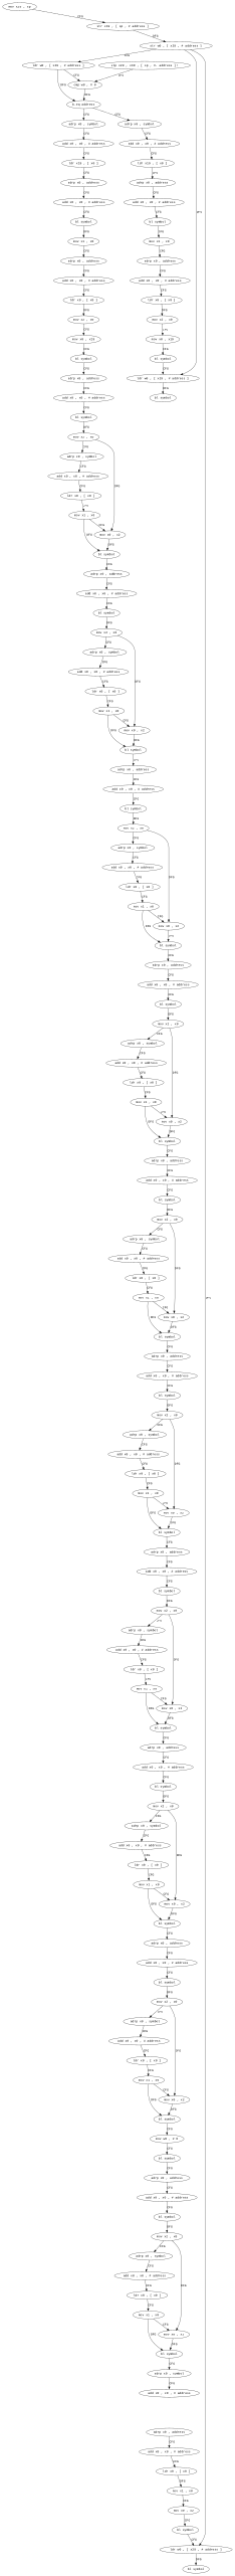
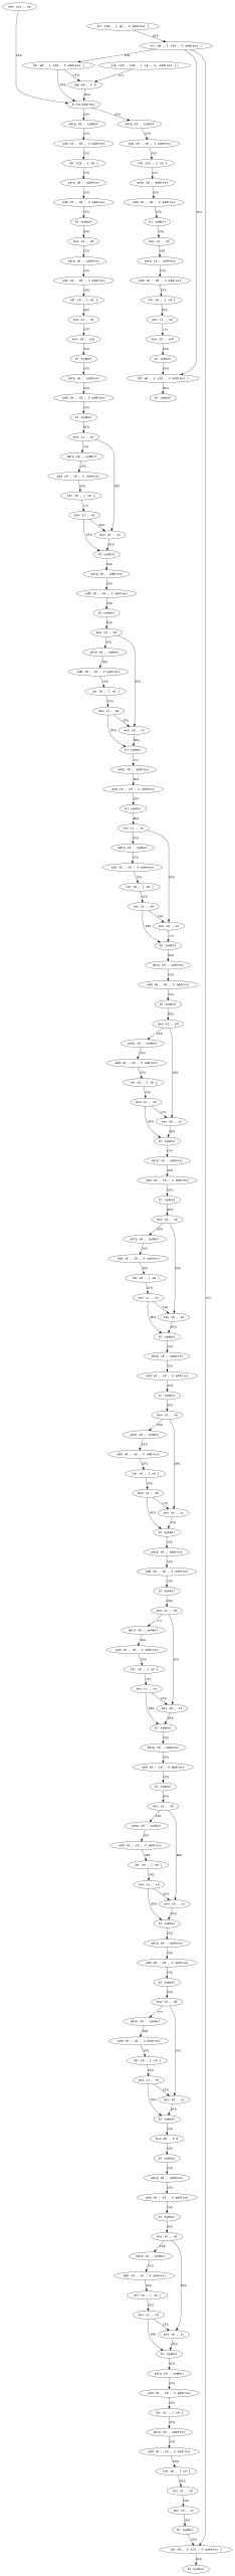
  digraph {
    fontname="Liberation Mono"
    node [fontname="Liberation Mono"]
    edge [fontname="Liberation Mono"]
    n1 [label="stp x29 , x30 , [ sp , #- address ]!"]
    n2 [label="cmp w0 , # 0"]
    n3 [label="mov x29 , sp"]
    n4 [label="str x19 , [ sp , # address ]"]
    n5 [label="str w0 , [ x29 , # address ]"]
    n6 [label="ldr w0 , [ x29 , # address ]"]
    n7 [label="ldr w0 , [ x29 , # address ]"]
    n8 [label="ldr w0 , [ x29 , # address ]"]
    n9 [label="b.eq address"]
    n10 [label="bl symbol"]
    n11 [label="bl symbol"]
    n12 [label="adrp x0 , symbol"]
    n13 [label="adrp x0 , symbol"]
    n14 [label="add x0 , x0 , # address"]
    n15 [label="add x0 , x0 , # address"]
    n16 [label="ldr x19 , [ x0 ]"]
    n17 [label="ldr x19 , [ x0 ]"]
    n18 [label="adrp x0 , address"]
    n19 [label="add x0 , x0 , # address"]
    n20 [label="bl symbol"]
    n21 [label="mov x1 , x0"]
    n22 [label="adrp x0 , address"]
    n23 [label="add x0 , x0 , # address"]
    n24 [label="ldr x0 , [ x0 ]"]
    n25 [label="mov x2 , x0"]
    n26 [label="mov x0 , x19"]
    n27 [label="bl symbol"]
    n28 [label="adrp x0 , address"]
    n29 [label="add x0 , x0 , # address"]
    n30 [label="bl symbol"]
    n31 [label="mov x2 , x0"]
    n32 [label="adrp x0 , symbol"]
    n33 [label="mov x0 , x2"]
    n34 [label="add x0 , x0 , # address"]
    n35 [label="bl symbol"]
    n36 [label="ldr x0 , [ x0 ]"]
    n37 [label="mov x1 , x0"]
    n38 [label="adrp x0 , address"]
    n39 [label="add x0 , x0 , # address"]
    n40 [label="bl symbol"]
    n41 [label="mov x2 , x0"]
    n42 [label="adrp x0 , symbol"]
    n43 [label="mov x0 , x2"]
    n44 [label="add x0 , x0 , # address"]
    n45 [label="bl symbol"]
    n46 [label="ldr x0 , [ x0 ]"]
    n47 [label="mov x1 , x0"]
    n48 [label="adrp x0 , address"]
    n49 [label="add x0 , x0 , # address"]
    n50 [label="bl symbol"]
    n51 [label="mov x2 , x0"]
    n52 [label="adrp x0 , symbol"]
    n53 [label="mov x0 , x2"]
    n54 [label="add x0 , x0 , # address"]
    n55 [label="bl symbol"]
    n56 [label="ldr x0 , [ x0 ]"]
    n57 [label="mov x1 , x0"]
    n58 [label="adrp x0 , address"]
    n59 [label="add x0 , x0 , # address"]
    n60 [label="bl symbol"]
    n61 [label="mov x2 , x0"]
    n62 [label="adrp x0 , symbol"]
    n63 [label="mov x0 , x2"]
    n64 [label="add x0 , x0 , # address"]
    n65 [label="bl symbol"]
    n66 [label="ldr x0 , [ x0 ]"]
    n67 [label="mov x1 , x0"]
    n68 [label="adrp x0 , address"]
    n69 [label="add x0 , x0 , # address"]
    n70 [label="bl symbol"]
    n71 [label="mov x2 , x0"]
    n72 [label="adrp x0 , symbol"]
    n73 [label="mov x0 , x2"]
    n74 [label="add x0 , x0 , # address"]
    n75 [label="bl symbol"]
    n76 [label="ldr x0 , [ x0 ]"]
    n77 [label="mov x1 , x0"]
    n78 [label="adrp x0 , address"]
    n79 [label="add x0 , x0 , # address"]
    n80 [label="bl symbol"]
    n81 [label="mov x2 , x0"]
    n82 [label="adrp x0 , symbol"]
    n83 [label="mov x0 , x2"]
    n84 [label="add x0 , x0 , # address"]
    n85 [label="bl symbol"]
    n86 [label="ldr x0 , [ x0 ]"]
    n87 [label="mov x1 , x0"]
    n88 [label="adrp x0 , address"]
    n89 [label="add x0 , x0 , # address"]
    n90 [label="bl symbol"]
    n91 [label="mov x2 , x0"]
    n92 [label="adrp x0 , symbol"]
    n93 [label="mov x0 , x2"]
    n94 [label="add x0 , x0 , # address"]
    n95 [label="bl symbol"]
    n96 [label="ldr x0 , [ x0 ]"]
    n97 [label="mov x1 , x0"]
    n98 [label="adrp x0 , address"]
    n99 [label="add x0 , x0 , # address"]
    n100 [label="bl symbol"]
    n101 [label="mov x2 , x0"]
    n102 [label="adrp x0 , symbol"]
    n103 [label="mov x0 , x2"]
    n104 [label="add x0 , x0 , # address"]
    n105 [label="bl symbol"]
    n106 [label="ldr x0 , [ x0 ]"]
    n107 [label="mov x1 , x0"]
    n108 [label="adrp x0 , address"]
    n109 [label="add x0 , x0 , # address"]
    n110 [label="bl symbol"]
    n111 [label="mov x2 , x0"]
    n112 [label="adrp x0 , symbol"]
    n113 [label="mov x0 , x2"]
    n114 [label="add x0 , x0 , # address"]
    n115 [label="bl symbol"]
    n116 [label="ldr x0 , [ x0 ]"]
    n117 [label="mov x1 , x0"]
    n118 [label="mov w0 , # 0"]
    n119 [label="bl symbol"]
    n120 [label="adrp x0 , address"]
    n121 [label="add x0 , x0 , # address"]
    n122 [label="bl symbol"]
    n123 [label="mov x2 , x0"]
    n124 [label="adrp x0 , symbol"]
    n125 [label="mov x0 , x2"]
    n126 [label="add x0 , x0 , # address"]
    n127 [label="bl symbol"]
    n128 [label="ldr x0 , [ x0 ]"]
    n129 [label="mov x1 , x0"]
    n130 [label="adrp x0 , symbol"]
    n131 [label="add x0 , x0 , # address"]
+   n132 [label="ldr x2 , [ x0 ]"]
    n133 [label="adrp x0 , address"]
    n134 [label="add x0 , x0 , # address"]
    n135 [label="ldr x0 , [ x0 ]"]
    n136 [label="mov x1 , x0"]
    n137 [label="mov x0 , x2"]
    n138 [label="bl symbol"]
    n139 [label="adrp x0 , address"]
    n140 [label="add x0 , x0 , # address"]
    n141 [label="bl symbol"]
    n142 [label="mov x1 , x0"]
    n143 [label="adrp x0 , address"]
    n144 [label="add x0 , x0 , # address"]
    n145 [label="ldr x0 , [ x0 ]"]
    n146 [label="mov x2 , x0"]
    n147 [label="mov x0 , x19"]
    n148 [label="bl symbol"]
    n1 -> n2 [label=CFG]
    n2 -> n9 [label=DFG]
-   n3 -> n4 [label=CFG]
+   n3 -> n9 [label=CFG]
    n4 -> n5 [label=DFG]
    n5 -> n6 [label=DFG]
    n5 -> n7 [label=DFG]
    n5 -> n8 [label=DFG]
    n6 -> n2 [label=CFG]
    n6 -> n9 [label=DFG]
    n7 -> n10 [label=DFG]
    n8 -> n11 [label=DFG]
    n9 -> n12 [label=CFG]
    n9 -> n13 [label=CFG]
    n12 -> n14 [label=CFG]
    n13 -> n15 [label=CFG]
    n14 -> n16 [label=CFG]
    n15 -> n17 [label=CFG]
    n16 -> n18 [label=CFG]
    n17 -> n139 [label=CFG]
    n18 -> n19 [label=CFG]
    n19 -> n20 [label=CFG]
    n20 -> n21 [label=DFG]
    n21 -> n22 [label=CFG]
    n22 -> n23 [label=CFG]
    n23 -> n24 [label=CFG]
    n24 -> n25 [label=DFG]
    n25 -> n26 [label=CFG]
    n26 -> n27 [label=CFG]
    n27 -> n28 [label=CFG]
    n28 -> n29 [label=CFG]
    n29 -> n30 [label=CFG]
    n30 -> n31 [label=DFG]
    n31 -> n32 [label=CFG]
    n31 -> n33 [label=DFG]
    n32 -> n34 [label=CFG]
    n33 -> n35 [label=DFG]
    n34 -> n36 [label=CFG]
    n35 -> n38 [label=CFG]
    n36 -> n37 [label=CFG]
    n37 -> n33 [label=CFG]
    n37 -> n35 [label=DFG]
    n38 -> n39 [label=CFG]
    n39 -> n40 [label=CFG]
    n40 -> n41 [label=DFG]
    n41 -> n42 [label=CFG]
    n41 -> n43 [label=DFG]
    n42 -> n44 [label=CFG]
    n43 -> n45 [label=DFG]
    n44 -> n46 [label=CFG]
    n45 -> n48 [label=CFG]
    n46 -> n47 [label=CFG]
    n47 -> n43 [label=CFG]
    n47 -> n45 [label=DFG]
    n48 -> n49 [label=CFG]
    n49 -> n50 [label=CFG]
    n50 -> n51 [label=DFG]
    n51 -> n52 [label=CFG]
    n51 -> n53 [label=DFG]
    n52 -> n54 [label=CFG]
    n53 -> n55 [label=DFG]
    n54 -> n56 [label=CFG]
    n55 -> n58 [label=CFG]
    n56 -> n57 [label=CFG]
    n57 -> n53 [label=CFG]
    n57 -> n55 [label=DFG]
    n58 -> n59 [label=CFG]
    n59 -> n60 [label=CFG]
    n60 -> n61 [label=DFG]
    n61 -> n62 [label=CFG]
    n61 -> n63 [label=DFG]
    n62 -> n64 [label=CFG]
    n63 -> n65 [label=DFG]
    n64 -> n66 [label=CFG]
    n65 -> n68 [label=CFG]
    n66 -> n67 [label=CFG]
    n67 -> n63 [label=CFG]
    n67 -> n65 [label=DFG]
    n68 -> n69 [label=CFG]
    n69 -> n70 [label=CFG]
    n70 -> n71 [label=DFG]
    n71 -> n72 [label=CFG]
    n71 -> n73 [label=DFG]
    n72 -> n74 [label=CFG]
    n73 -> n75 [label=DFG]
    n74 -> n76 [label=CFG]
    n75 -> n78 [label=CFG]
    n76 -> n77 [label=CFG]
    n77 -> n73 [label=CFG]
    n77 -> n75 [label=DFG]
    n78 -> n79 [label=CFG]
    n79 -> n80 [label=CFG]
    n80 -> n81 [label=DFG]
    n81 -> n82 [label=CFG]
    n81 -> n83 [label=DFG]
    n82 -> n84 [label=CFG]
    n83 -> n85 [label=DFG]
    n84 -> n86 [label=CFG]
    n85 -> n88 [label=CFG]
    n86 -> n87 [label=CFG]
    n87 -> n83 [label=CFG]
    n87 -> n85 [label=DFG]
    n88 -> n89 [label=CFG]
    n89 -> n90 [label=CFG]
    n90 -> n91 [label=DFG]
    n91 -> n92 [label=CFG]
    n91 -> n93 [label=DFG]
    n92 -> n94 [label=CFG]
    n93 -> n95 [label=DFG]
    n94 -> n96 [label=CFG]
    n95 -> n98 [label=CFG]
    n96 -> n97 [label=CFG]
    n97 -> n93 [label=CFG]
    n97 -> n95 [label=DFG]
    n98 -> n99 [label=CFG]
    n99 -> n100 [label=CFG]
    n100 -> n101 [label=DFG]
    n101 -> n102 [label=CFG]
    n101 -> n103 [label=DFG]
    n102 -> n104 [label=CFG]
    n103 -> n105 [label=DFG]
    n104 -> n106 [label=CFG]
    n105 -> n108 [label=CFG]
    n106 -> n107 [label=CFG]
    n107 -> n103 [label=CFG]
    n107 -> n105 [label=DFG]
    n108 -> n109 [label=CFG]
    n109 -> n110 [label=CFG]
    n110 -> n111 [label=DFG]
    n111 -> n112 [label=CFG]
    n111 -> n113 [label=DFG]
    n112 -> n114 [label=CFG]
    n113 -> n115 [label=DFG]
    n114 -> n116 [label=CFG]
    n115 -> n118 [label=CFG]
    n116 -> n117 [label=CFG]
    n117 -> n113 [label=CFG]
    n117 -> n115 [label=DFG]
    n118 -> n119 [label=CFG]
    n119 -> n120 [label=CFG]
    n120 -> n121 [label=CFG]
    n121 -> n122 [label=CFG]
    n122 -> n123 [label=DFG]
    n123 -> n124 [label=CFG]
    n123 -> n125 [label=DFG]
    n124 -> n126 [label=CFG]
    n125 -> n127 [label=DFG]
    n126 -> n128 [label=CFG]
    n127 -> n130 [label=CFG]
    n128 -> n129 [label=CFG]
    n129 -> n125 [label=CFG]
    n129 -> n127 [label=DFG]
    n130 -> n131 [label=CFG]
+   n131 -> n132 [label=CFG]
+   n132 -> n133 [label=CFG]
    n133 -> n134 [label=CFG]
    n134 -> n135 [label=CFG]
    n135 -> n136 [label=DFG]
    n136 -> n137 [label=CFG]
    n137 -> n138 [label=CFG]
    n138 -> n7 [label=CFG]
    n139 -> n140 [label=CFG]
    n140 -> n141 [label=CFG]
    n141 -> n142 [label=DFG]
    n142 -> n143 [label=CFG]
    n143 -> n144 [label=CFG]
    n144 -> n145 [label=CFG]
    n145 -> n146 [label=DFG]
    n146 -> n147 [label=CFG]
    n147 -> n148 [label=CFG]
    n148 -> n8 [label=CFG]
  }
